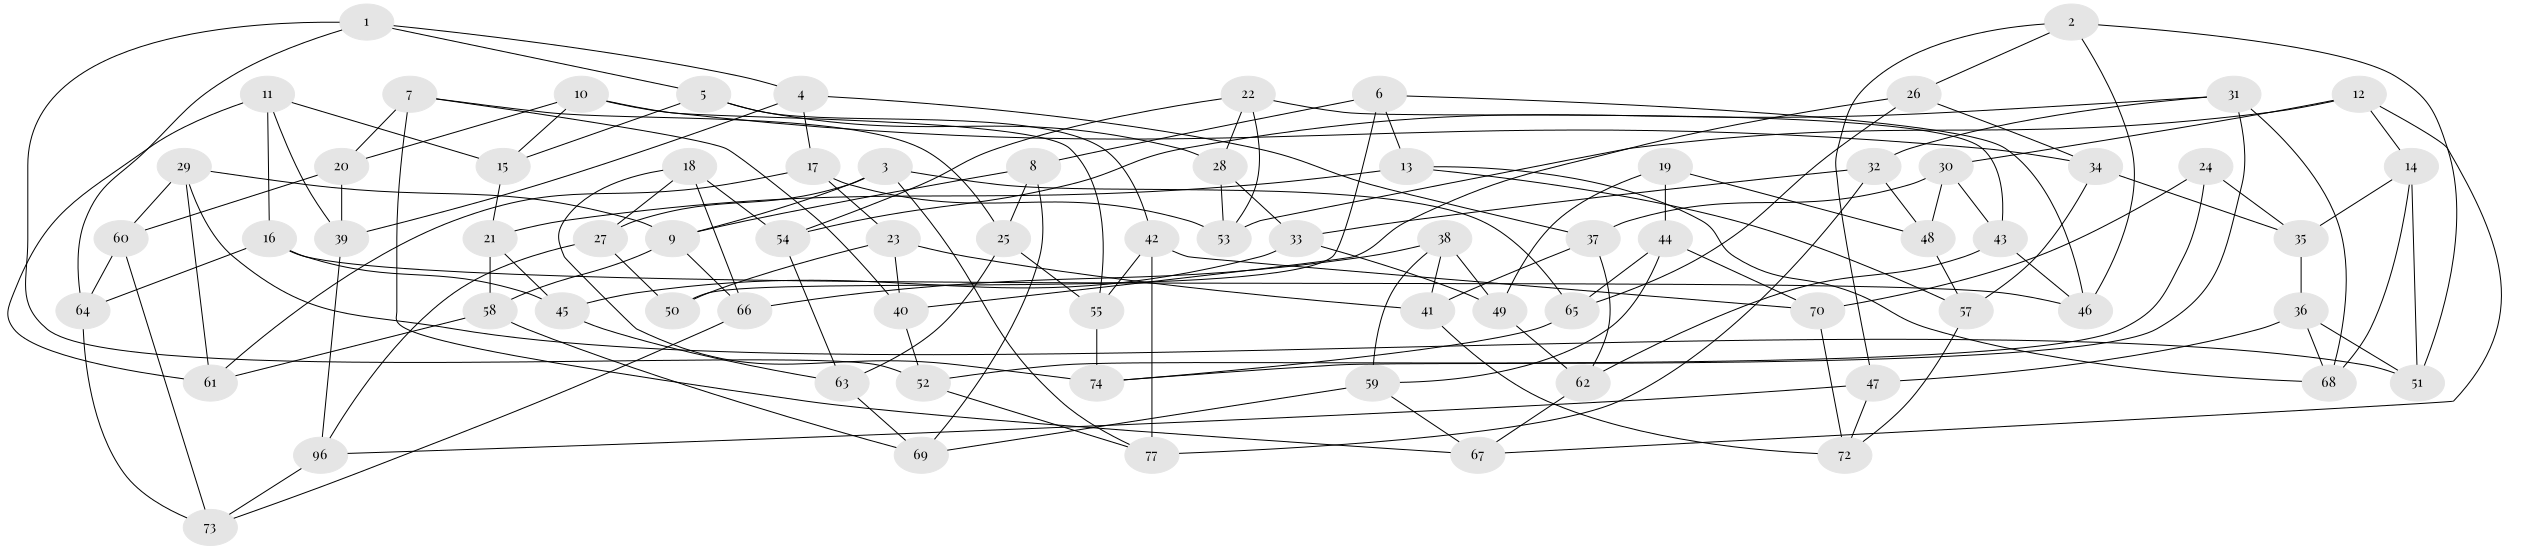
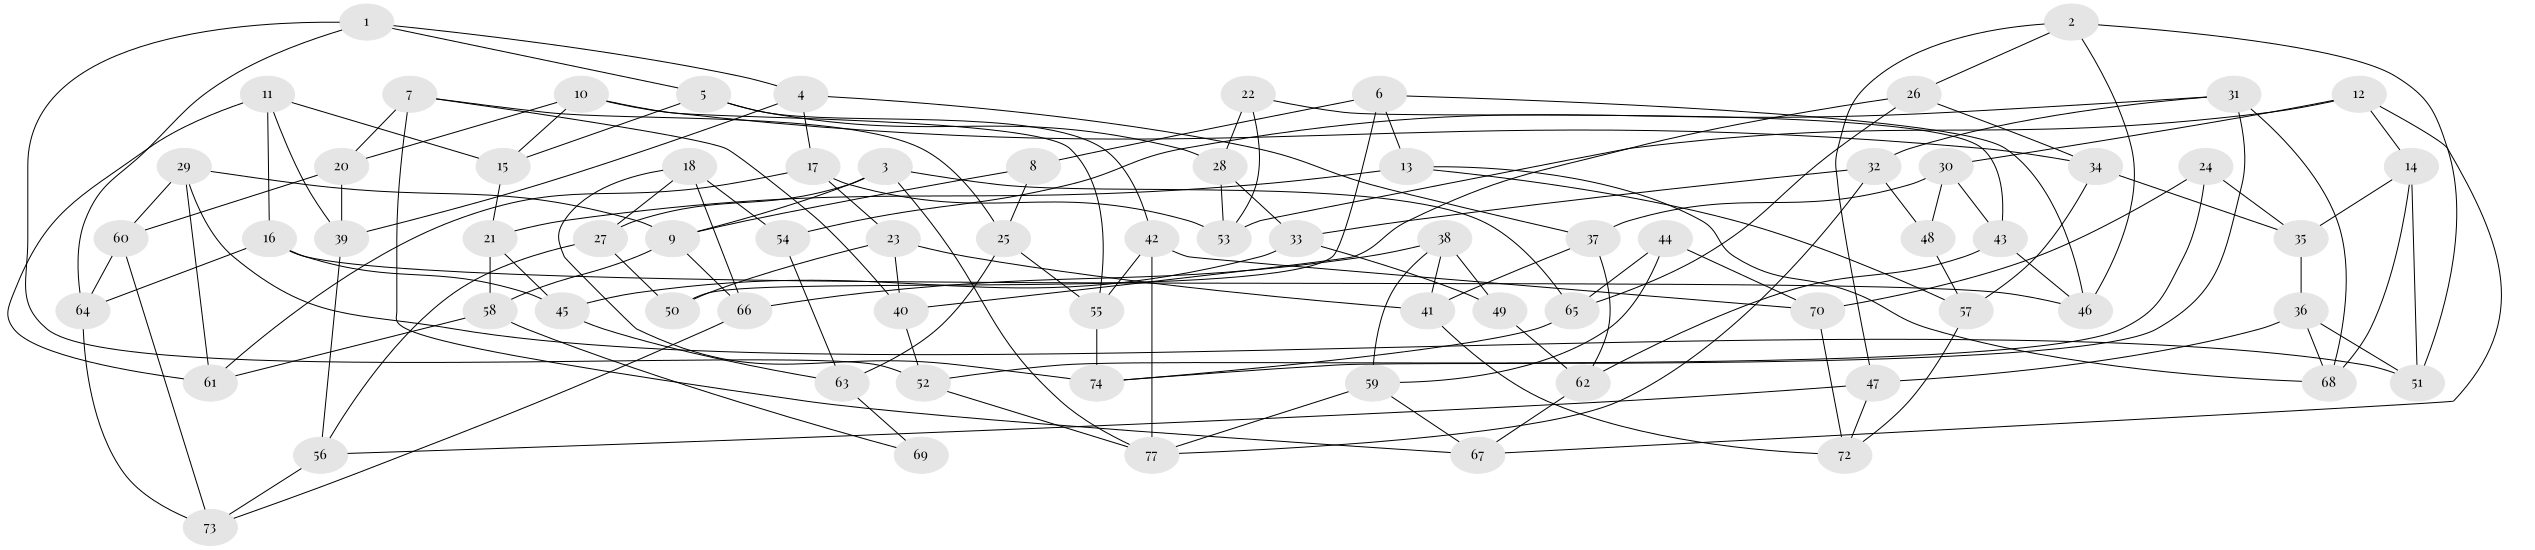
  graph {
    fontname="Playfair Display"
    node [color=gray90 fontname="Playfair Display" style=filled]
    edge [fontname="Playfair Display"]
    1
    4
    5
    52
    64
    17
    37
    39
    15
    28
    42
    n12 [label=77]
    73
    2
    26
    46
    47
    51
    65
    40
    34
-   56 [label=96]
+   56
    72
    3
    9
    27
    58
    66
    50
    74
    61
    53
    23
    41
    62
    21
    33
    55
    70
    6
    8
    13
    25
    69
    57
    68
    7
    20
    67
    60
    63
    10
    35
    11
    16
    45
    12
    14
    30
    48
    43
    36
    18
    54
-   19
    44
    49
    24
    59
    22
    29
    31
    32
    38
    1 -- 4
    1 -- 5
    1 -- 52
    1 -- 64
    4 -- 17
    4 -- 37
    4 -- 39
    5 -- 15
    5 -- 28
    5 -- 42
    52 -- n12
    64 -- 73
    17 -- 61
    17 -- 53
    17 -- 23
    37 -- 41
    37 -- 62
    39 -- 56
    15 -- 21
    28 -- 53
    28 -- 33
    42 -- n12
    42 -- 55
    42 -- 70
    2 -- 26
    2 -- 46
    2 -- 47
    2 -- 51
    26 -- 65
    26 -- 40
    26 -- 34
    47 -- 56
    47 -- 72
    65 -- 74
    40 -- 52
    34 -- 57
    34 -- 35
    56 -- 73
    3 -- n12
    3 -- 65
    3 -- 9
    3 -- 27
    9 -- 58
    9 -- 66
    27 -- 56
    27 -- 50
    58 -- 61
    58 -- 69
    66 -- 73
    23 -- 40
    23 -- 50
    23 -- 41
    41 -- 72
    62 -- 67
    21 -- 58
    21 -- 45
    33 -- 45
    33 -- 49
    55 -- 74
    70 -- 72
    6 -- 46
    6 -- 50
    6 -- 8
    6 -- 13
    8 -- 9
    8 -- 25
-   8 -- 69
    13 -- 21
    13 -- 57
    13 -- 68
    25 -- 55
    25 -- 63
    57 -- 72
    7 -- 40
    7 -- 25
    7 -- 20
    7 -- 67
    20 -- 39
    20 -- 60
    60 -- 64
    60 -- 73
    63 -- 69
    10 -- 15
    10 -- 34
    10 -- 55
    10 -- 20
    35 -- 36
    11 -- 39
    11 -- 15
    11 -- 61
    11 -- 16
    16 -- 64
    16 -- 46
    16 -- 45
    45 -- 63
    12 -- 53
    12 -- 67
    12 -- 14
    12 -- 30
    14 -- 51
    14 -- 68
    14 -- 35
    30 -- 37
    30 -- 48
    30 -- 43
    48 -- 57
    43 -- 46
    43 -- 62
    36 -- 47
    36 -- 51
    36 -- 68
    18 -- 27
    18 -- 66
    18 -- 74
    18 -- 54
    54 -- 63
-   19 -- 48
-   19 -- 44
-   19 -- 49
    44 -- 65
    44 -- 70
    44 -- 59
    49 -- 62
    24 -- 52
    24 -- 70
    24 -- 35
-   59 -- 69
+   59 -- n12
    59 -- 67
    22 -- 28
    22 -- 53
    22 -- 43
-   22 -- 54
    29 -- 51
    29 -- 9
    29 -- 61
    29 -- 60
    31 -- 74
    31 -- 68
    31 -- 54
    31 -- 32
    32 -- n12
    32 -- 33
    32 -- 48
    38 -- 66
    38 -- 41
    38 -- 49
    38 -- 59
  }
